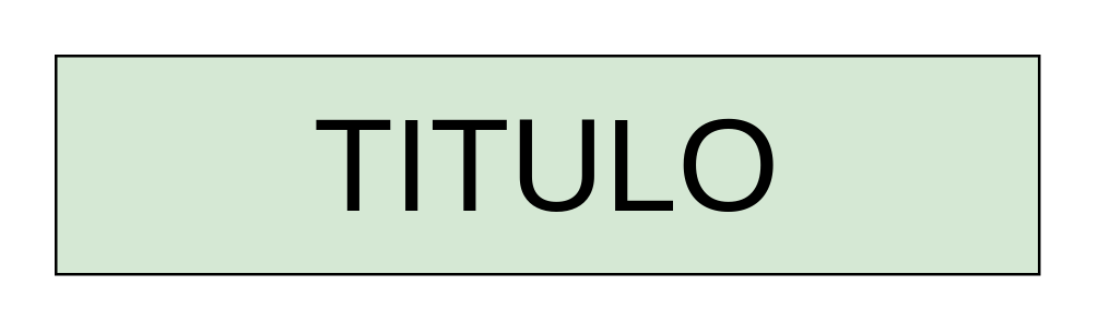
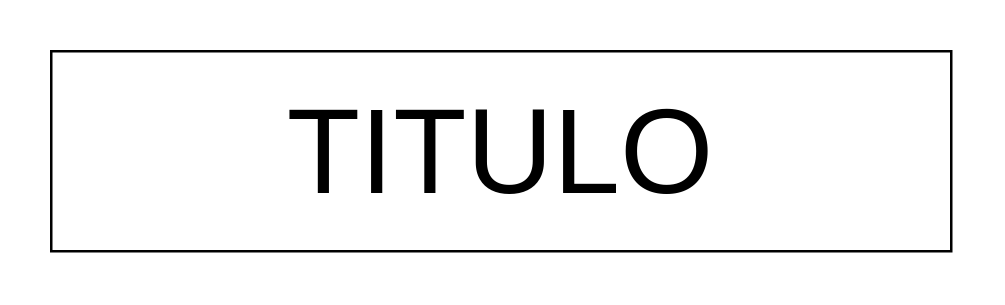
  <mxCell id="0" />
  <mxCell id="1" parent="0" />
- <mxCell id="2" value="&lt;font style=&quot;font-size: 48px&quot;&gt;TITULO&lt;/font&gt;" style="rounded=0;whiteSpace=wrap;html=1;fillColor=#d5e8d4;" vertex="1" parent="1"><mxGeometry x="20" y="20" width="360" height="80" as="geometry" /></mxCell>
+ <mxCell id="2" value="&lt;font style=&quot;font-size: 48px&quot;&gt;TITULO&lt;/font&gt;" style="rounded=0;whiteSpace=wrap;html=1;" vertex="1" parent="1"><mxGeometry x="20" y="20" width="360" height="80" as="geometry" /></mxCell>
